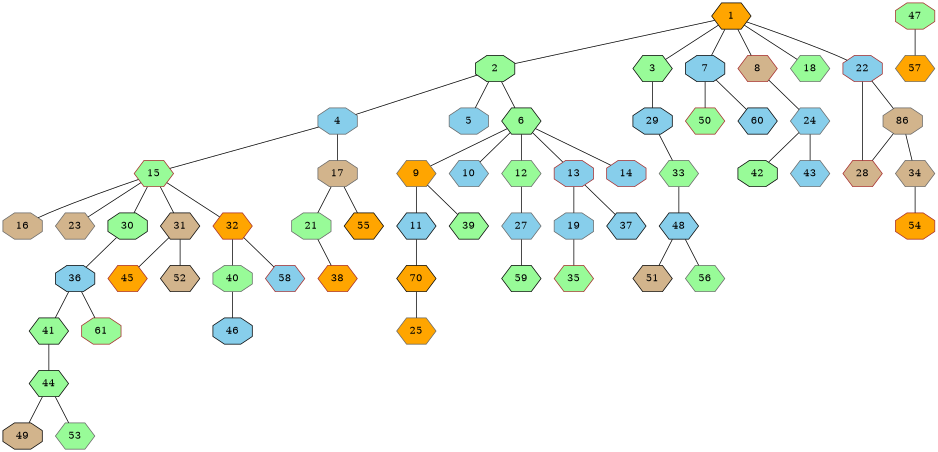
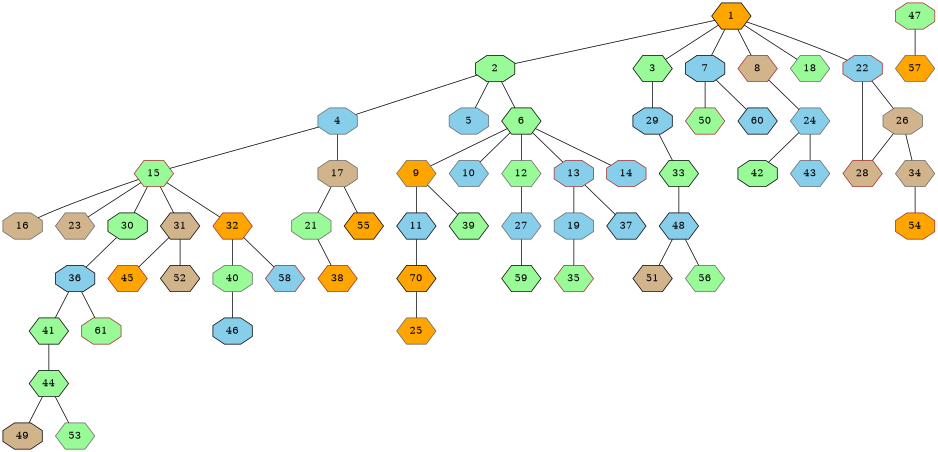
  graph {
    node [color=black fillcolor=palegreen shape=hexagon style=filled]
    1 [fillcolor=orange]
    2 [shape=octagon]
    3
    7 [fillcolor=skyblue shape=octagon]
    8 [color=brown fillcolor=tan]
    18 [color=gray40]
    22 [color=brown fillcolor=skyblue shape=octagon]
    4 [color=gray40 fillcolor=skyblue shape=octagon]
    5 [color=gray40 fillcolor=skyblue shape=octagon]
    6
    29 [fillcolor=skyblue shape=octagon]
    50 [color=brown]
    60 [fillcolor=skyblue]
    24 [color=gray40 fillcolor=skyblue]
-   26 [color=gray40 fillcolor=tan shape=octagon label=86]
+   26 [color=gray40 fillcolor=tan shape=octagon]
    28 [color=brown fillcolor=tan]
    15 [color=brown]
    17 [color=gray40 fillcolor=tan shape=octagon]
    9 [color=gray40 fillcolor=orange]
    10 [color=gray40 fillcolor=skyblue]
    12 [color=gray40]
    13 [color=brown fillcolor=skyblue shape=octagon]
    14 [color=brown fillcolor=skyblue shape=octagon]
-   33 [color=gray40]
+   33
    16 [color=gray40 fillcolor=tan shape=octagon]
    23 [color=gray40 fillcolor=tan]
    30 [shape=octagon]
    31 [fillcolor=tan]
    32 [color=brown fillcolor=orange]
    21 [color=gray40 shape=octagon]
    55 [fillcolor=orange]
    11 [fillcolor=skyblue]
    39
    27 [color=gray40 fillcolor=skyblue]
    19 [color=gray40 fillcolor=skyblue shape=octagon]
    37 [fillcolor=skyblue]
    42 [shape=octagon]
    43 [color=gray40 fillcolor=skyblue]
    n39 [fillcolor=orange label=70]
    25 [color=gray40 fillcolor=orange]
    59
    35 [color=brown]
    36 [fillcolor=skyblue shape=octagon]
    45 [color=brown fillcolor=orange]
    52 [fillcolor=tan]
    40 [color=gray40 shape=octagon]
    58 [color=brown fillcolor=skyblue]
    38 [color=brown fillcolor=orange]
    34 [color=gray40 fillcolor=tan]
    47 [color=brown shape=octagon]
    57 [color=gray40 fillcolor=orange]
    54 [color=brown fillcolor=orange shape=octagon]
    48 [fillcolor=skyblue]
    41
    61 [color=brown shape=octagon]
    46 [fillcolor=skyblue shape=octagon]
    51 [fillcolor=tan]
    56 [color=gray40]
    44
    49 [fillcolor=tan shape=octagon]
    53 [color=gray40]
    1 -- 2
    1 -- 3
    1 -- 7
    1 -- 8
    1 -- 18
    1 -- 22
    2 -- 4
    2 -- 5
    2 -- 6
    3 -- 29
    7 -- 50
    7 -- 60
    8 -- 24
    22 -- 26
    22 -- 28
    4 -- 15
    4 -- 17
    6 -- 9
    6 -- 10
    6 -- 12
    6 -- 13
    6 -- 14
    29 -- 33
    24 -- 42
    24 -- 43
    26 -- 28
    26 -- 34
    15 -- 16
    15 -- 23
    15 -- 30
    15 -- 31
    15 -- 32
    17 -- 21
    17 -- 55
    9 -- 11
    9 -- 39
    12 -- 27
    13 -- 19
    13 -- 37
    33 -- 48
    30 -- 36
    31 -- 45
    31 -- 52
    32 -- 40
    32 -- 58
    21 -- 38
    11 -- n39
    27 -- 59
    19 -- 35
    n39 -- 25
    36 -- 41
    36 -- 61
    40 -- 46
    34 -- 54
    47 -- 57
    48 -- 51
    48 -- 56
    41 -- 44
    44 -- 49
    44 -- 53
  }
